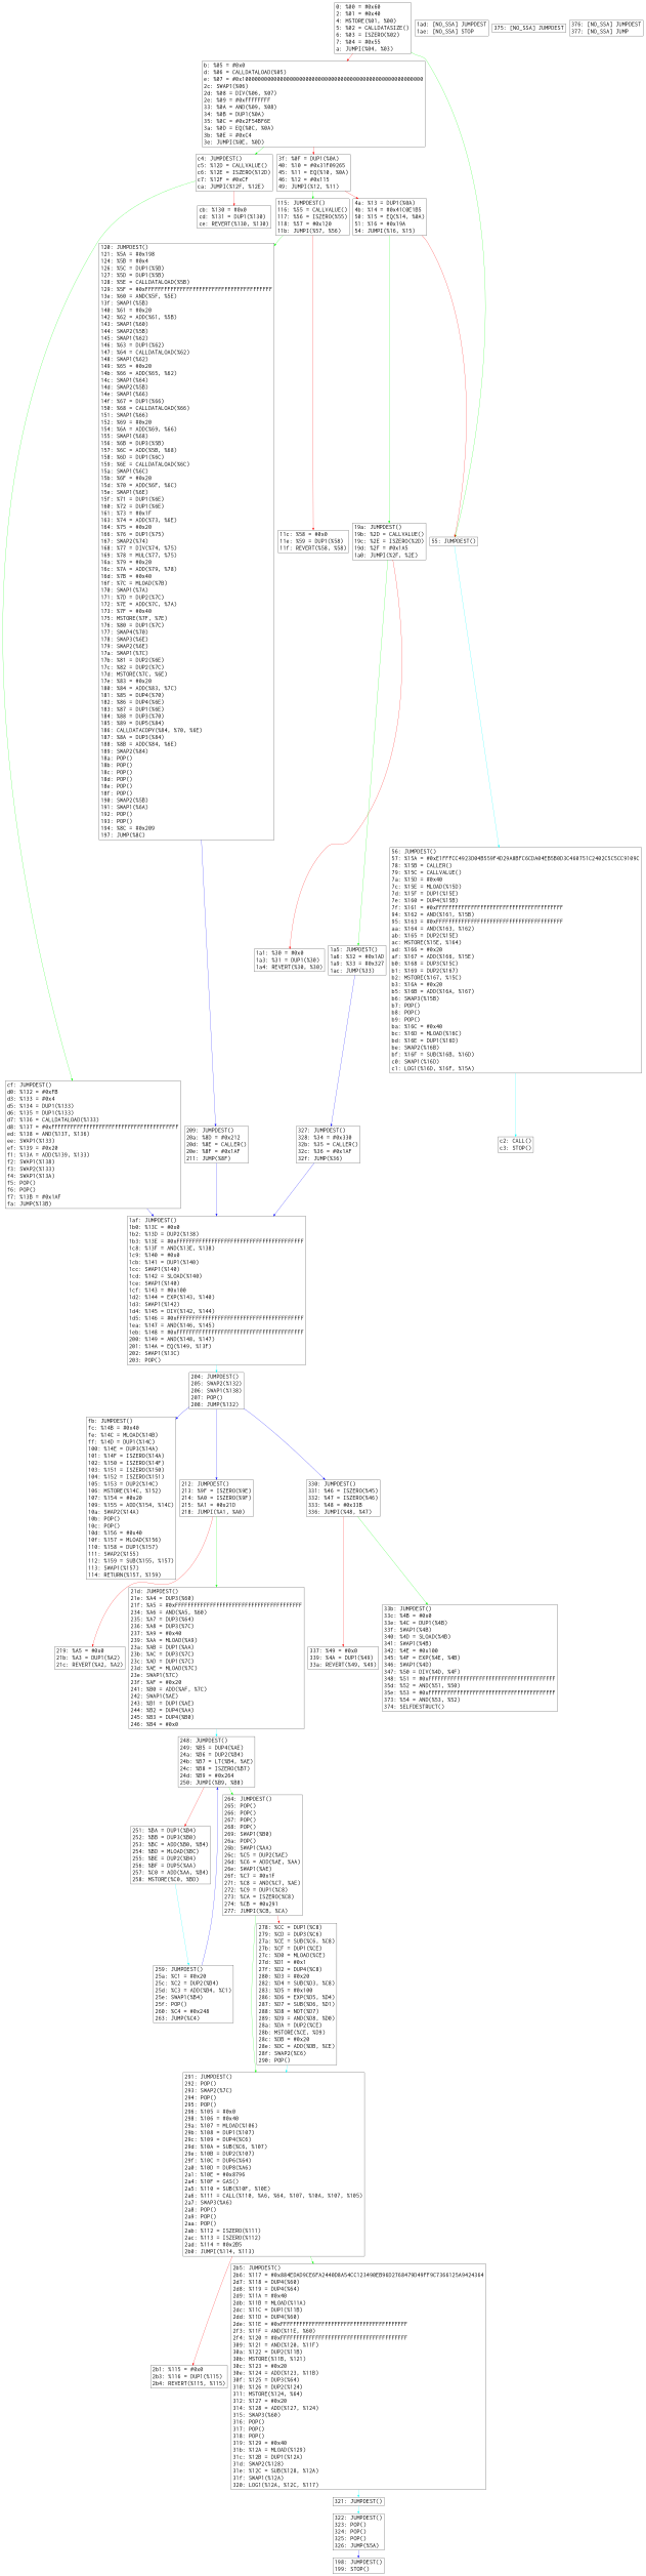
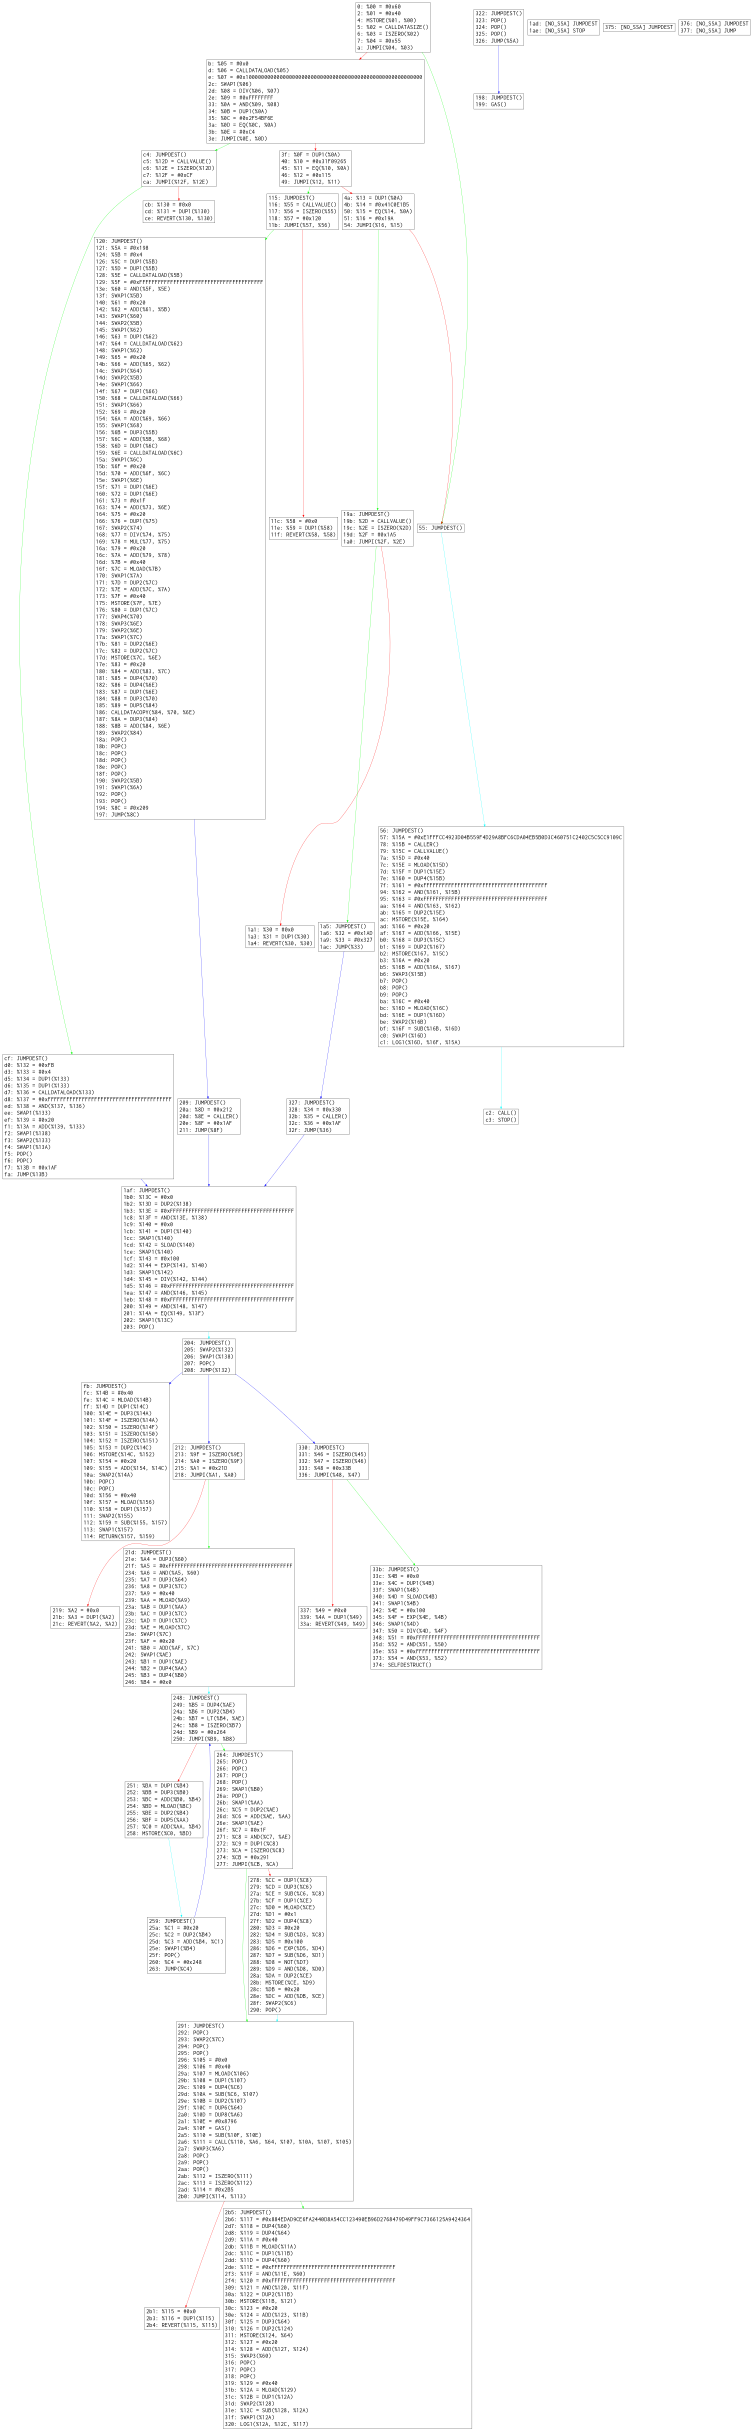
  digraph {
    node [fontname=Courier fontsize=30.0 rank=same shape=box]
    edge [color=red]
    n1 [label="0: %00 = #0x60\l2: %01 = #0x40\l4: MSTORE(%01, %00)\l5: %02 = CALLDATASIZE()\l6: %03 = ISZERO(%02)\l7: %04 = #0x55\la: JUMPI(%04, %03)\l"]
    n2 [label="b: %05 = #0x0\ld: %06 = CALLDATALOAD(%05)\le: %07 = #0x100000000000000000000000000000000000000000000000000000000\l2c: SWAP1(%06)\l2d: %08 = DIV(%06, %07)\l2e: %09 = #0xFFFFFFFF\l33: %0A = AND(%09, %08)\l34: %0B = DUP1(%0A)\l35: %0C = #0x2F54BF6E\l3a: %0D = EQ(%0C, %0A)\l3b: %0E = #0xC4\l3e: JUMPI(%0E, %0D)\l"]
    n3 [label="3f: %0F = DUP1(%0A)\l40: %10 = #0x31F09265\l45: %11 = EQ(%10, %0A)\l46: %12 = #0x115\l49: JUMPI(%12, %11)\l"]
    n4 [label="4a: %13 = DUP1(%0A)\l4b: %14 = #0x41C0E1B5\l50: %15 = EQ(%14, %0A)\l51: %16 = #0x19A\l54: JUMPI(%16, %15)\l"]
    n5 [label="55: JUMPDEST()\l"]
    n6 [label="56: JUMPDEST()\l57: %15A = #0xE1FFFCC4923D04B559F4D29A8BFC6CDA04EB5B0D3C460751C2402C5C5CC9109C\l78: %15B = CALLER()\l79: %15C = CALLVALUE()\l7a: %15D = #0x40\l7c: %15E = MLOAD(%15D)\l7d: %15F = DUP1(%15E)\l7e: %160 = DUP4(%15B)\l7f: %161 = #0xFFFFFFFFFFFFFFFFFFFFFFFFFFFFFFFFFFFFFFFF\l94: %162 = AND(%161, %15B)\l95: %163 = #0xFFFFFFFFFFFFFFFFFFFFFFFFFFFFFFFFFFFFFFFF\laa: %164 = AND(%163, %162)\lab: %165 = DUP2(%15E)\lac: MSTORE(%15E, %164)\lad: %166 = #0x20\laf: %167 = ADD(%166, %15E)\lb0: %168 = DUP3(%15C)\lb1: %169 = DUP2(%167)\lb2: MSTORE(%167, %15C)\lb3: %16A = #0x20\lb5: %16B = ADD(%16A, %167)\lb6: SWAP3(%15B)\lb7: POP()\lb8: POP()\lb9: POP()\lba: %16C = #0x40\lbc: %16D = MLOAD(%16C)\lbd: %16E = DUP1(%16D)\lbe: SWAP2(%16B)\lbf: %16F = SUB(%16B, %16D)\lc0: SWAP1(%16D)\lc1: LOG1(%16D, %16F, %15A)\l"]
    n7 [label="c2: CALL()\lc3: STOP()\l"]
    n8 [label="c4: JUMPDEST()\lc5: %12D = CALLVALUE()\lc6: %12E = ISZERO(%12D)\lc7: %12F = #0xCF\lca: JUMPI(%12F, %12E)\l"]
    n9 [label="cb: %130 = #0x0\lcd: %131 = DUP1(%130)\lce: REVERT(%130, %130)\l"]
    n10 [label="cf: JUMPDEST()\ld0: %132 = #0xFB\ld3: %133 = #0x4\ld5: %134 = DUP1(%133)\ld6: %135 = DUP1(%133)\ld7: %136 = CALLDATALOAD(%133)\ld8: %137 = #0xFFFFFFFFFFFFFFFFFFFFFFFFFFFFFFFFFFFFFFFF\led: %138 = AND(%137, %136)\lee: SWAP1(%133)\lef: %139 = #0x20\lf1: %13A = ADD(%139, %133)\lf2: SWAP1(%138)\lf3: SWAP2(%133)\lf4: SWAP1(%13A)\lf5: POP()\lf6: POP()\lf7: %13B = #0x1AF\lfa: JUMP(%13B)\l"]
    n11 [label="fb: JUMPDEST()\lfc: %14B = #0x40\lfe: %14C = MLOAD(%14B)\lff: %14D = DUP1(%14C)\l100: %14E = DUP3(%14A)\l101: %14F = ISZERO(%14A)\l102: %150 = ISZERO(%14F)\l103: %151 = ISZERO(%150)\l104: %152 = ISZERO(%151)\l105: %153 = DUP2(%14C)\l106: MSTORE(%14C, %152)\l107: %154 = #0x20\l109: %155 = ADD(%154, %14C)\l10a: SWAP2(%14A)\l10b: POP()\l10c: POP()\l10d: %156 = #0x40\l10f: %157 = MLOAD(%156)\l110: %158 = DUP1(%157)\l111: SWAP2(%155)\l112: %159 = SUB(%155, %157)\l113: SWAP1(%157)\l114: RETURN(%157, %159)\l"]
    n12 [label="115: JUMPDEST()\l116: %55 = CALLVALUE()\l117: %56 = ISZERO(%55)\l118: %57 = #0x120\l11b: JUMPI(%57, %56)\l"]
    n13 [label="11c: %58 = #0x0\l11e: %59 = DUP1(%58)\l11f: REVERT(%58, %58)\l"]
    n14 [label="120: JUMPDEST()\l121: %5A = #0x198\l124: %5B = #0x4\l126: %5C = DUP1(%5B)\l127: %5D = DUP1(%5B)\l128: %5E = CALLDATALOAD(%5B)\l129: %5F = #0xFFFFFFFFFFFFFFFFFFFFFFFFFFFFFFFFFFFFFFFF\l13e: %60 = AND(%5F, %5E)\l13f: SWAP1(%5B)\l140: %61 = #0x20\l142: %62 = ADD(%61, %5B)\l143: SWAP1(%60)\l144: SWAP2(%5B)\l145: SWAP1(%62)\l146: %63 = DUP1(%62)\l147: %64 = CALLDATALOAD(%62)\l148: SWAP1(%62)\l149: %65 = #0x20\l14b: %66 = ADD(%65, %62)\l14c: SWAP1(%64)\l14d: SWAP2(%5B)\l14e: SWAP1(%66)\l14f: %67 = DUP1(%66)\l150: %68 = CALLDATALOAD(%66)\l151: SWAP1(%66)\l152: %69 = #0x20\l154: %6A = ADD(%69, %66)\l155: SWAP1(%68)\l156: %6B = DUP3(%5B)\l157: %6C = ADD(%5B, %68)\l158: %6D = DUP1(%6C)\l159: %6E = CALLDATALOAD(%6C)\l15a: SWAP1(%6C)\l15b: %6F = #0x20\l15d: %70 = ADD(%6F, %6C)\l15e: SWAP1(%6E)\l15f: %71 = DUP1(%6E)\l160: %72 = DUP1(%6E)\l161: %73 = #0x1F\l163: %74 = ADD(%73, %6E)\l164: %75 = #0x20\l166: %76 = DUP1(%75)\l167: SWAP2(%74)\l168: %77 = DIV(%74, %75)\l169: %78 = MUL(%77, %75)\l16a: %79 = #0x20\l16c: %7A = ADD(%79, %78)\l16d: %7B = #0x40\l16f: %7C = MLOAD(%7B)\l170: SWAP1(%7A)\l171: %7D = DUP2(%7C)\l172: %7E = ADD(%7C, %7A)\l173: %7F = #0x40\l175: MSTORE(%7F, %7E)\l176: %80 = DUP1(%7C)\l177: SWAP4(%70)\l178: SWAP3(%6E)\l179: SWAP2(%6E)\l17a: SWAP1(%7C)\l17b: %81 = DUP2(%6E)\l17c: %82 = DUP2(%7C)\l17d: MSTORE(%7C, %6E)\l17e: %83 = #0x20\l180: %84 = ADD(%83, %7C)\l181: %85 = DUP4(%70)\l182: %86 = DUP4(%6E)\l183: %87 = DUP1(%6E)\l184: %88 = DUP3(%70)\l185: %89 = DUP5(%84)\l186: CALLDATACOPY(%84, %70, %6E)\l187: %8A = DUP3(%84)\l188: %8B = ADD(%84, %6E)\l189: SWAP2(%84)\l18a: POP()\l18b: POP()\l18c: POP()\l18d: POP()\l18e: POP()\l18f: POP()\l190: SWAP2(%5B)\l191: SWAP1(%6A)\l192: POP()\l193: POP()\l194: %8C = #0x209\l197: JUMP(%8C)\l"]
-   n15 [label="198: JUMPDEST()\l199: STOP()\l"]
+   n15 [label="198: JUMPDEST()\l199: GAS()\l"]
    n16 [label="19a: JUMPDEST()\l19b: %2D = CALLVALUE()\l19c: %2E = ISZERO(%2D)\l19d: %2F = #0x1A5\l1a0: JUMPI(%2F, %2E)\l"]
    n17 [label="1a1: %30 = #0x0\l1a3: %31 = DUP1(%30)\l1a4: REVERT(%30, %30)\l"]
    n18 [label="1a5: JUMPDEST()\l1a6: %32 = #0x1AD\l1a9: %33 = #0x327\l1ac: JUMP(%33)\l"]
    n19 [label="1ad: [NO_SSA] JUMPDEST\l1ae: [NO_SSA] STOP\l"]
    n20 [label="1af: JUMPDEST()\l1b0: %13C = #0x0\l1b2: %13D = DUP2(%138)\l1b3: %13E = #0xFFFFFFFFFFFFFFFFFFFFFFFFFFFFFFFFFFFFFFFF\l1c8: %13F = AND(%13E, %138)\l1c9: %140 = #0x0\l1cb: %141 = DUP1(%140)\l1cc: SWAP1(%140)\l1cd: %142 = SLOAD(%140)\l1ce: SWAP1(%140)\l1cf: %143 = #0x100\l1d2: %144 = EXP(%143, %140)\l1d3: SWAP1(%142)\l1d4: %145 = DIV(%142, %144)\l1d5: %146 = #0xFFFFFFFFFFFFFFFFFFFFFFFFFFFFFFFFFFFFFFFF\l1ea: %147 = AND(%146, %145)\l1eb: %148 = #0xFFFFFFFFFFFFFFFFFFFFFFFFFFFFFFFFFFFFFFFF\l200: %149 = AND(%148, %147)\l201: %14A = EQ(%149, %13F)\l202: SWAP1(%13C)\l203: POP()\l"]
    n21 [label="204: JUMPDEST()\l205: SWAP2(%132)\l206: SWAP1(%138)\l207: POP()\l208: JUMP(%132)\l"]
    n22 [label="209: JUMPDEST()\l20a: %8D = #0x212\l20d: %8E = CALLER()\l20e: %8F = #0x1AF\l211: JUMP(%8F)\l"]
    n23 [label="212: JUMPDEST()\l213: %9F = ISZERO(%9E)\l214: %A0 = ISZERO(%9F)\l215: %A1 = #0x21D\l218: JUMPI(%A1, %A0)\l"]
-   n24 [label="219: %A5 = #0x0\l21b: %A3 = DUP1(%A2)\l21c: REVERT(%A2, %A2)\l"]
+   n24 [label="219: %A2 = #0x0\l21b: %A3 = DUP1(%A2)\l21c: REVERT(%A2, %A2)\l"]
    n25 [label="21d: JUMPDEST()\l21e: %A4 = DUP3(%60)\l21f: %A5 = #0xFFFFFFFFFFFFFFFFFFFFFFFFFFFFFFFFFFFFFFFF\l234: %A6 = AND(%A5, %60)\l235: %A7 = DUP3(%64)\l236: %A8 = DUP3(%7C)\l237: %A9 = #0x40\l239: %AA = MLOAD(%A9)\l23a: %AB = DUP1(%AA)\l23b: %AC = DUP3(%7C)\l23c: %AD = DUP1(%7C)\l23d: %AE = MLOAD(%7C)\l23e: SWAP1(%7C)\l23f: %AF = #0x20\l241: %B0 = ADD(%AF, %7C)\l242: SWAP1(%AE)\l243: %B1 = DUP1(%AE)\l244: %B2 = DUP4(%AA)\l245: %B3 = DUP4(%B0)\l246: %B4 = #0x0\l"]
    n26 [label="248: JUMPDEST()\l249: %B5 = DUP4(%AE)\l24a: %B6 = DUP2(%B4)\l24b: %B7 = LT(%B4, %AE)\l24c: %B8 = ISZERO(%B7)\l24d: %B9 = #0x264\l250: JUMPI(%B9, %B8)\l"]
    n27 [label="251: %BA = DUP1(%B4)\l252: %BB = DUP3(%B0)\l253: %BC = ADD(%B0, %B4)\l254: %BD = MLOAD(%BC)\l255: %BE = DUP2(%B4)\l256: %BF = DUP5(%AA)\l257: %C0 = ADD(%AA, %B4)\l258: MSTORE(%C0, %BD)\l"]
    n28 [label="259: JUMPDEST()\l25a: %C1 = #0x20\l25c: %C2 = DUP2(%B4)\l25d: %C3 = ADD(%B4, %C1)\l25e: SWAP1(%B4)\l25f: POP()\l260: %C4 = #0x248\l263: JUMP(%C4)\l"]
    n29 [label="264: JUMPDEST()\l265: POP()\l266: POP()\l267: POP()\l268: POP()\l269: SWAP1(%B0)\l26a: POP()\l26b: SWAP1(%AA)\l26c: %C5 = DUP2(%AE)\l26d: %C6 = ADD(%AE, %AA)\l26e: SWAP1(%AE)\l26f: %C7 = #0x1F\l271: %C8 = AND(%C7, %AE)\l272: %C9 = DUP1(%C8)\l273: %CA = ISZERO(%C8)\l274: %CB = #0x291\l277: JUMPI(%CB, %CA)\l"]
    n30 [label="278: %CC = DUP1(%C8)\l279: %CD = DUP3(%C6)\l27a: %CE = SUB(%C6, %C8)\l27b: %CF = DUP1(%CE)\l27c: %D0 = MLOAD(%CE)\l27d: %D1 = #0x1\l27f: %D2 = DUP4(%C8)\l280: %D3 = #0x20\l282: %D4 = SUB(%D3, %C8)\l283: %D5 = #0x100\l286: %D6 = EXP(%D5, %D4)\l287: %D7 = SUB(%D6, %D1)\l288: %D8 = NOT(%D7)\l289: %D9 = AND(%D8, %D0)\l28a: %DA = DUP2(%CE)\l28b: MSTORE(%CE, %D9)\l28c: %DB = #0x20\l28e: %DC = ADD(%DB, %CE)\l28f: SWAP2(%C6)\l290: POP()\l"]
    n31 [label="291: JUMPDEST()\l292: POP()\l293: SWAP2(%7C)\l294: POP()\l295: POP()\l296: %105 = #0x0\l298: %106 = #0x40\l29a: %107 = MLOAD(%106)\l29b: %108 = DUP1(%107)\l29c: %109 = DUP4(%C6)\l29d: %10A = SUB(%C6, %107)\l29e: %10B = DUP2(%107)\l29f: %10C = DUP6(%64)\l2a0: %10D = DUP8(%A6)\l2a1: %10E = #0x8796\l2a4: %10F = GAS()\l2a5: %110 = SUB(%10F, %10E)\l2a6: %111 = CALL(%110, %A6, %64, %107, %10A, %107, %105)\l2a7: SWAP3(%A6)\l2a8: POP()\l2a9: POP()\l2aa: POP()\l2ab: %112 = ISZERO(%111)\l2ac: %113 = ISZERO(%112)\l2ad: %114 = #0x2B5\l2b0: JUMPI(%114, %113)\l"]
    n32 [label="2b1: %115 = #0x0\l2b3: %116 = DUP1(%115)\l2b4: REVERT(%115, %115)\l"]
    n33 [label="2b5: JUMPDEST()\l2b6: %117 = #0x884EDAD9CE6FA2440D8A54CC123490EB96D2768479D49FF9C7366125A9424364\l2d7: %118 = DUP4(%60)\l2d8: %119 = DUP4(%64)\l2d9: %11A = #0x40\l2db: %11B = MLOAD(%11A)\l2dc: %11C = DUP1(%11B)\l2dd: %11D = DUP4(%60)\l2de: %11E = #0xFFFFFFFFFFFFFFFFFFFFFFFFFFFFFFFFFFFFFFFF\l2f3: %11F = AND(%11E, %60)\l2f4: %120 = #0xFFFFFFFFFFFFFFFFFFFFFFFFFFFFFFFFFFFFFFFF\l309: %121 = AND(%120, %11F)\l30a: %122 = DUP2(%11B)\l30b: MSTORE(%11B, %121)\l30c: %123 = #0x20\l30e: %124 = ADD(%123, %11B)\l30f: %125 = DUP3(%64)\l310: %126 = DUP2(%124)\l311: MSTORE(%124, %64)\l312: %127 = #0x20\l314: %128 = ADD(%127, %124)\l315: SWAP3(%60)\l316: POP()\l317: POP()\l318: POP()\l319: %129 = #0x40\l31b: %12A = MLOAD(%129)\l31c: %12B = DUP1(%12A)\l31d: SWAP2(%128)\l31e: %12C = SUB(%128, %12A)\l31f: SWAP1(%12A)\l320: LOG1(%12A, %12C, %117)\l"]
-   n34 [label="321: JUMPDEST()\l"]
    n35 [label="322: JUMPDEST()\l323: POP()\l324: POP()\l325: POP()\l326: JUMP(%5A)\l"]
    n36 [label="327: JUMPDEST()\l328: %34 = #0x330\l32b: %35 = CALLER()\l32c: %36 = #0x1AF\l32f: JUMP(%36)\l"]
    n37 [label="330: JUMPDEST()\l331: %46 = ISZERO(%45)\l332: %47 = ISZERO(%46)\l333: %48 = #0x33B\l336: JUMPI(%48, %47)\l"]
    n38 [label="337: %49 = #0x0\l339: %4A = DUP1(%49)\l33a: REVERT(%49, %49)\l"]
    n39 [label="33b: JUMPDEST()\l33c: %4B = #0x0\l33e: %4C = DUP1(%4B)\l33f: SWAP1(%4B)\l340: %4D = SLOAD(%4B)\l341: SWAP1(%4B)\l342: %4E = #0x100\l345: %4F = EXP(%4E, %4B)\l346: SWAP1(%4D)\l347: %50 = DIV(%4D, %4F)\l348: %51 = #0xFFFFFFFFFFFFFFFFFFFFFFFFFFFFFFFFFFFFFFFF\l35d: %52 = AND(%51, %50)\l35e: %53 = #0xFFFFFFFFFFFFFFFFFFFFFFFFFFFFFFFFFFFFFFFF\l373: %54 = AND(%53, %52)\l374: SELFDESTRUCT()\l"]
    n40 [label="375: [NO_SSA] JUMPDEST\l"]
    n41 [label="376: [NO_SSA] JUMPDEST\l377: [NO_SSA] JUMP\l"]
    subgraph sub_1 {
      n1
      n2
      n3
      n4
      n5
      n6
      n7
      n8
      n9
      n10
      n11
      n12
      n13
      n14
      n15
      n16
      n17
      n18
      n19
      n20
      n21
      n22
      n23
      n24
      n25
      n26
      n27
      n28
      n29
      n30
      n31
      n32
      n33
-     n34
      n35
      n36
      n37
      n38
      n39
      n40
      n41
    }
    n1 -> n2
    n1 -> n5 [color=green]
    n2 -> n3
    n2 -> n8 [color=green]
    n3 -> n4
    n3 -> n12 [color=green]
    n4 -> n5
    n4 -> n16 [color=green]
    n5 -> n6 [color=cyan]
    n6 -> n7 [color=cyan]
    n8 -> n9
    n8 -> n10 [color=green]
    n10 -> n20 [color=blue]
    n12 -> n13
    n12 -> n14 [color=green]
    n14 -> n22 [color=blue]
    n16 -> n17
    n16 -> n18 [color=green]
    n18 -> n36 [color=blue]
    n20 -> n21 [color=cyan]
    n21 -> n11 [color=blue]
    n21 -> n23 [color=blue]
    n21 -> n37 [color=blue]
    n22 -> n20 [color=blue]
    n23 -> n24
    n23 -> n25 [color=green]
    n25 -> n26 [color=cyan]
    n26 -> n27
    n26 -> n29 [color=green]
    n27 -> n28 [color=cyan]
    n28 -> n26 [color=blue]
    n29 -> n30
    n29 -> n31 [color=green]
    n30 -> n31 [color=cyan]
    n31 -> n32
    n31 -> n33 [color=green]
-   n33 -> n34 [color=cyan]
-   n34 -> n35 [color=cyan]
    n35 -> n15 [color=blue]
    n36 -> n20 [color=blue]
    n37 -> n38
    n37 -> n39 [color=green]
  }
